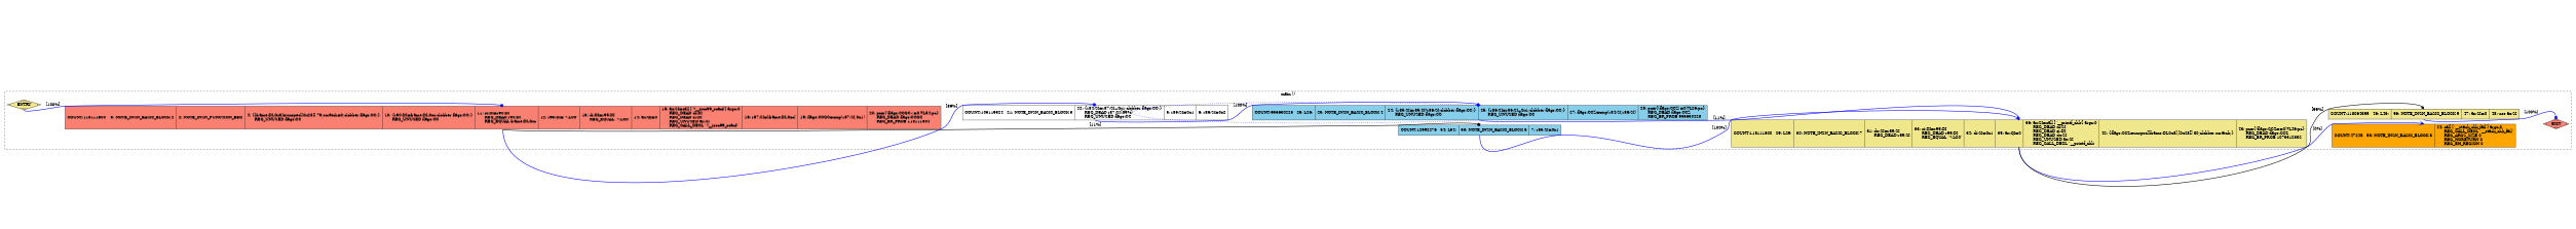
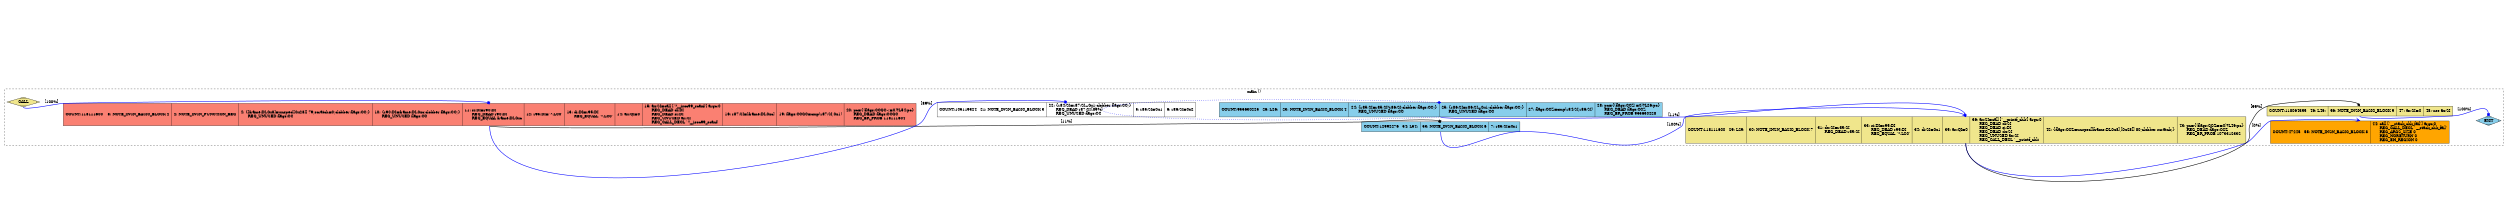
  digraph {
    rankdir=LR
    node [fillcolor=khaki shape=record style=filled]
    edge [arrowhead=box color=blue constraint=true headport=n style="solid,bold" tailport=s weight=100]
-   n1 [label=ENTRY shape=Mdiamond]
+   n1 [label=CALL shape=Mdiamond]
    n2 [fillcolor=salmon label="{COUNT:118111600\ \ \ \ 8:\ NOTE_INSN_BASIC_BLOCK\ 2\l|\ \ \ \ 2:\ NOTE_INSN_FUNCTION_BEG\l|\ \ \ \ 4:\ \{[frame:DI-0x8]=unspec[[0x28]]\ 79;scratch=0;clobber\ flags:CC;\}\l\ \ \ \ \ \ REG_UNUSED\ flags:CC\l|\ \ \ 10:\ \{r90:DI=frame:DI-0xc;clobber\ flags:CC;\}\l\ \ \ \ \ \ REG_UNUSED\ flags:CC\l|\ \ \ 11:\ si:DI=r90:DI\l\ \ \ \ \ \ REG_DEAD\ r90:DI\l\ \ \ \ \ \ REG_EQUAL\ frame:DI-0xc\l|\ \ \ 12:\ r95:DI=`*.LC0'\l|\ \ \ 13:\ di:DI=r95:DI\l\ \ \ \ \ \ REG_EQUAL\ `*.LC0'\l|\ \ \ 14:\ ax:QI=0\l|\ \ \ 15:\ ax:SI=call\ [`*__isoc99_scanf']\ argc:0\l\ \ \ \ \ \ REG_DEAD\ di:DI\l\ \ \ \ \ \ REG_DEAD\ si:DI\l\ \ \ \ \ \ REG_UNUSED\ ax:SI\l\ \ \ \ \ \ REG_CALL_DECL\ `*__isoc99_scanf'\l|\ \ \ 16:\ r87:SI=[frame:DI-0xc]\l|\ \ \ 19:\ flags:CCGC=cmp(r87:SI,0x1)\l|\ \ \ 20:\ pc=\{(flags:CCGC\<=0)?L54:pc\}\l\ \ \ \ \ \ REG_DEAD\ flags:CCGC\l\ \ \ \ \ \ REG_BR_PROB\ 118111604\l}"]
-   n3 [fillcolor=salmon label=EXIT shape=Mdiamond]
+   n3 [fillcolor=skyblue label=EXIT shape=Mdiamond]
    n4 [fillcolor=skyblue label="{COUNT:12992276\ \ \ 54:\ L54:\l|\ \ \ 53:\ NOTE_INSN_BASIC_BLOCK\ 6\l|\ \ \ \ 7:\ r85:SI=0x1\l}"]
    n5 [fillcolor=white label="{COUNT:105119324\ \ \ 21:\ NOTE_INSN_BASIC_BLOCK\ 3\l|\ \ \ 22:\ \{r84:SI=r87:SI+0x1;clobber\ flags:CC;\}\l\ \ \ \ \ \ REG_DEAD\ r87:SI\l\ \ \ \ \ \ REG_UNUSED\ flags:CC\l|\ \ \ \ 5:\ r85:SI=0x1\l|\ \ \ \ 6:\ r86:SI=0x2\l}"]
    n6 [label="{COUNT:118111600\ \ \ 29:\ L29:\l|\ \ \ 30:\ NOTE_INSN_BASIC_BLOCK\ 7\l|\ \ \ 31:\ dx:SI=r85:SI\l\ \ \ \ \ \ REG_DEAD\ r85:SI\l|\ \ \ 33:\ si:DI=r95:DI\l\ \ \ \ \ \ REG_DEAD\ r95:DI\l\ \ \ \ \ \ REG_EQUAL\ `*.LC0'\l|\ \ \ 34:\ di:SI=0x1\l|\ \ \ 35:\ ax:QI=0\l|\ \ \ 36:\ ax:SI=call\ [`__printf_chk']\ argc:0\l\ \ \ \ \ \ REG_DEAD\ di:SI\l\ \ \ \ \ \ REG_DEAD\ si:DI\l\ \ \ \ \ \ REG_DEAD\ dx:SI\l\ \ \ \ \ \ REG_UNUSED\ ax:SI\l\ \ \ \ \ \ REG_CALL_DECL\ `__printf_chk'\l|\ \ \ 42:\ \{flags:CCZ=unspec[[frame:DI-0x8],[0x28]]\ 80;clobber\ scratch;\}\l|\ \ \ 43:\ pc=\{(flags:CCZ==0)?L46:pc\}\l\ \ \ \ \ \ REG_DEAD\ flags:CCZ\l\ \ \ \ \ \ REG_BR_PROB\ 1073312332\l}"]
    n7 [fillcolor=skyblue label="{COUNT:955630225\ \ \ 26:\ L26:\l|\ \ \ 23:\ NOTE_INSN_BASIC_BLOCK\ 4\l|\ \ \ 24:\ \{r85:SI=r85:SI*r86:SI;clobber\ flags:CC;\}\l\ \ \ \ \ \ REG_UNUSED\ flags:CC\l|\ \ \ 25:\ \{r86:SI=r86:SI+0x1;clobber\ flags:CC;\}\l\ \ \ \ \ \ REG_UNUSED\ flags:CC\l|\ \ \ 27:\ flags:CCZ=cmp(r84:SI,r86:SI)\l|\ \ \ 28:\ pc=\{(flags:CCZ!=0)?L26:pc\}\l\ \ \ \ \ \ REG_DEAD\ flags:CCZ\l\ \ \ \ \ \ REG_BR_PROB\ 955630228\l}"]
    n8 [fillcolor=orange label="{COUNT:47245\ \ \ 55:\ NOTE_INSN_BASIC_BLOCK\ 8\l|\ \ \ 44:\ call\ [`__stack_chk_fail']\ argc:0\l\ \ \ \ \ \ REG_CALL_DECL\ `__stack_chk_fail'\l\ \ \ \ \ \ REG_ARGS_SIZE\ 0\l\ \ \ \ \ \ REG_NORETURN\ 0\l\ \ \ \ \ \ REG_EH_REGION\ 0\l}"]
    n9 [label="{COUNT:118064355\ \ \ 46:\ L46:\l|\ \ \ 56:\ NOTE_INSN_BASIC_BLOCK\ 9\l|\ \ \ 47:\ ax:SI=0\l|\ \ \ 48:\ use\ ax:SI\l}"]
    subgraph cluster_1 {
      color=black
      label="main ()"
      style=dashed
      n1
      n2
      n3
      n4
      n5
      n6
      n7
      n8
      n9
    }
    n1 -> n2 [label="[100%]"]
    n1 -> n3 [style=invis arrowhead="" color="" weight=""]
    n2 -> n4 [color=black label="[11%]" weight=10]
    n2 -> n5 [label="[89%]"]
    n4 -> n6 [arrowhead=vee label="[100%]"]
-   n5 -> n7 [arrowhead=diamond label="[100%]"]
    n6 -> n8 [arrowhead=vee label="[0%]"]
    n6 -> n9 [arrowhead=diamond color=black label="[99%]" weight=10]
    n7 -> n6 [arrowhead=diamond label="[11%]"]
    n7 -> n7 [arrowhead=diamond constraint=false label="[89%]" style="dotted,bold" weight=10]
    n9 -> n3 [label="[100%]"]
  }
